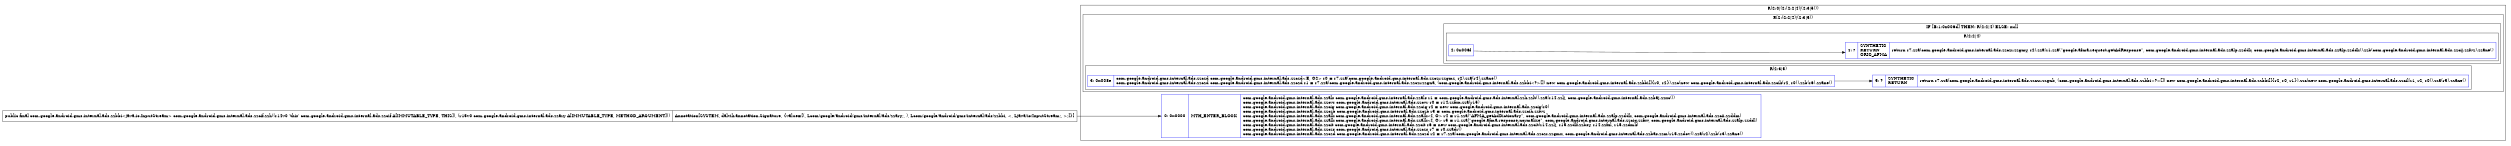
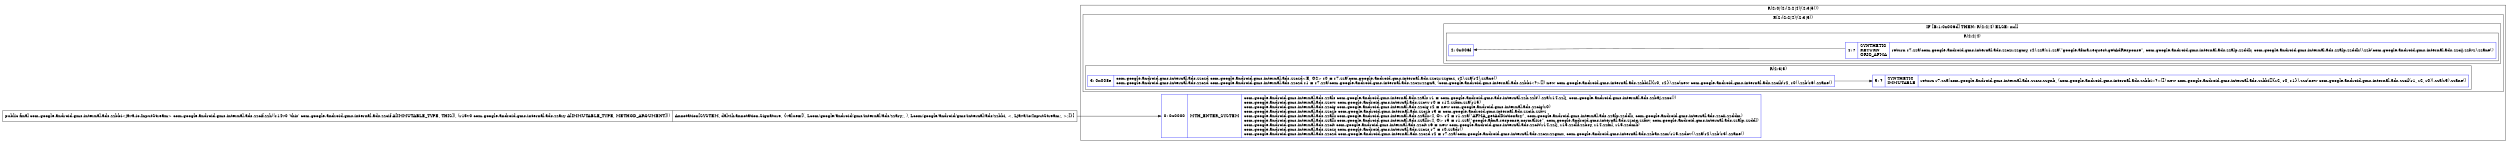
  digraph {
    rankdir=LR
    node [color=blue shape=record]
    n1 [label="{2\:\ 0x006f}"]
    n2 [label="{4\:\ ?|SYNTHETIC\lRETURN\lORIG_AFMA\l|return r7.zza(com.google.android.gms.internal.ads.zzczr.zzgmy, r2).zza(r1.zza(\"google.afma.request.getAdResponse\", com.google.android.gms.internal.ads.zzalp.zzddk, com.google.android.gms.internal.ads.zzalp.zzddk)).zzb(com.google.android.gms.internal.ads.zzcij.zzfvz).zzane()\l}"]
    n3 [label="{3\:\ 0x008e|com.google.android.gms.internal.ads.zzczd com.google.android.gms.internal.ads.zzczd\<E, O2\> r0 = r7.zza(com.google.android.gms.internal.ads.zzczr.zzgmz, r2).zza(r4).zzane()\lcom.google.android.gms.internal.ads.zzczd com.google.android.gms.internal.ads.zzczd r1 = r7.zza(com.google.android.gms.internal.ads.zzczr.zzgna, (com.google.android.gms.internal.ads.zzbbi\<?\>[]) new com.google.android.gms.internal.ads.zzbbi[]\{r0, r2\}).zzc(new com.google.android.gms.internal.ads.zzcik(r2, r0)).zzb(r6).zzane()\l}"]
-   n4 [label="{5\:\ ?|SYNTHETIC\lRETURN\l|return r7.zza(com.google.android.gms.internal.ads.zzczr.zzgnb, (com.google.android.gms.internal.ads.zzbbi\<?\>[]) new com.google.android.gms.internal.ads.zzbbi[]\{r2, r0, r1\}).zzc(new com.google.android.gms.internal.ads.zzcil(r1, r2, r0)).zza(r5).zzane()\l}"]
-   n5 [label="{0\:\ 0x0000|MTH_ENTER_BLOCK\l|com.google.android.gms.internal.ads.zzals com.google.android.gms.internal.ads.zzals r1 = com.google.android.gms.ads.internal.zzk.zzlt().zza(r14.zzlj, com.google.android.gms.internal.ads.zzbaj.zzxc())\lcom.google.android.gms.internal.ads.zzcvr com.google.android.gms.internal.ads.zzcvr r0 = r14.zzfxn.zza(r15)\lcom.google.android.gms.internal.ads.zzcig com.google.android.gms.internal.ads.zzcig r2 = new com.google.android.gms.internal.ads.zzcig(r0)\lcom.google.android.gms.internal.ads.zzczb com.google.android.gms.internal.ads.zzczb r3 = com.google.android.gms.internal.ads.zzcih.zzfvz\lcom.google.android.gms.internal.ads.zzalk com.google.android.gms.internal.ads.zzalk\<I, O\> r4 = r1.zza(\"AFMA_getAdDictionary\", com.google.android.gms.internal.ads.zzalp.zzddk, com.google.android.gms.internal.ads.zzcii.zzddm)\lcom.google.android.gms.internal.ads.zzalk com.google.android.gms.internal.ads.zzalk\<I, O\> r5 = r1.zza(\"google.afma.response.normalize\", com.google.android.gms.internal.ads.zzciq.zzfxv, com.google.android.gms.internal.ads.zzalp.zzddl)\lcom.google.android.gms.internal.ads.zzcit com.google.android.gms.internal.ads.zzcit r6 = new com.google.android.gms.internal.ads.zzcit(r14.zzlj, r15.zzdlf.zzbsy, r14.zzfxl, r15.zzdmk)\lcom.google.android.gms.internal.ads.zzczs com.google.android.gms.internal.ads.zzczs r7 = r0.zzadr()\lcom.google.android.gms.internal.ads.zzczd com.google.android.gms.internal.ads.zzczd r2 = r7.zza(com.google.android.gms.internal.ads.zzczr.zzgmx, com.google.android.gms.internal.ads.zzbas.zzm(r15.zzdov)).zza(r2).zzb(r3).zzane()\l}"]
+   n4 [label="{5\:\ ?|SYNTHETIC\lIMMUTABLE\l|return r7.zza(com.google.android.gms.internal.ads.zzczr.zzgnb, (com.google.android.gms.internal.ads.zzbbi\<?\>[]) new com.google.android.gms.internal.ads.zzbbi[]\{r2, r0, r1\}).zzc(new com.google.android.gms.internal.ads.zzcil(r1, r2, r0)).zza(r5).zzane()\l}"]
+   n5 [label="{0\:\ 0x0000|MTH_ENTER_SYSTEM\l|com.google.android.gms.internal.ads.zzals com.google.android.gms.internal.ads.zzals r1 = com.google.android.gms.ads.internal.zzk.zzlt().zza(r14.zzlj, com.google.android.gms.internal.ads.zzbaj.zzxc())\lcom.google.android.gms.internal.ads.zzcvr com.google.android.gms.internal.ads.zzcvr r0 = r14.zzfxn.zza(r15)\lcom.google.android.gms.internal.ads.zzcig com.google.android.gms.internal.ads.zzcig r2 = new com.google.android.gms.internal.ads.zzcig(r0)\lcom.google.android.gms.internal.ads.zzczb com.google.android.gms.internal.ads.zzczb r3 = com.google.android.gms.internal.ads.zzcih.zzfvz\lcom.google.android.gms.internal.ads.zzalk com.google.android.gms.internal.ads.zzalk\<I, O\> r4 = r1.zza(\"AFMA_getAdDictionary\", com.google.android.gms.internal.ads.zzalp.zzddk, com.google.android.gms.internal.ads.zzcii.zzddm)\lcom.google.android.gms.internal.ads.zzalk com.google.android.gms.internal.ads.zzalk\<I, O\> r5 = r1.zza(\"google.afma.response.normalize\", com.google.android.gms.internal.ads.zzciq.zzfxv, com.google.android.gms.internal.ads.zzalp.zzddl)\lcom.google.android.gms.internal.ads.zzcit com.google.android.gms.internal.ads.zzcit r6 = new com.google.android.gms.internal.ads.zzcit(r14.zzlj, r15.zzdlf.zzbsy, r14.zzfxl, r15.zzdmk)\lcom.google.android.gms.internal.ads.zzczs com.google.android.gms.internal.ads.zzczs r7 = r0.zzadr()\lcom.google.android.gms.internal.ads.zzczd com.google.android.gms.internal.ads.zzczd r2 = r7.zza(com.google.android.gms.internal.ads.zzczr.zzgmx, com.google.android.gms.internal.ads.zzbas.zzm(r15.zzdov)).zza(r2).zzb(r3).zzane()\l}"]
    n6 [label="{public final com.google.android.gms.internal.ads.zzbbi\<java.io.InputStream\> com.google.android.gms.internal.ads.zzcif.zzh((r14v0 'this' com.google.android.gms.internal.ads.zzcif A[IMMUTABLE_TYPE, THIS]), (r15v0 com.google.android.gms.internal.ads.zzary A[IMMUTABLE_TYPE, METHOD_ARGUMENT]))  | Annotation[SYSTEM, dalvik.annotation.Signature, \{value=[(, Lcom\/google\/android\/gms\/internal\/ads\/zzary;, ), Lcom\/google\/android\/gms\/internal\/ads\/zzbbi, \<, Ljava\/io\/InputStream;, \>;]\}]\l}" color=""]
    subgraph cluster_1 {
      label="R(2:0|(2:(2:2|4)|(2:3|5)))"
      n5
      subgraph cluster_2 {
        label="R(2:(2:2|4)|(2:3|5))"
        subgraph cluster_3 {
          label="IF [B:1:0x006d] THEN: R(2:2|4) ELSE: null"
          subgraph cluster_4 {
            label="R(2:2|4)"
            n1
            n2
          }
        }
        subgraph cluster_5 {
          label="R(2:3|5)"
          n3
          n4
        }
      }
    }
-   n1 -> n2
+   n2 -> n1
    n3 -> n4
    n6 -> n5
  }
